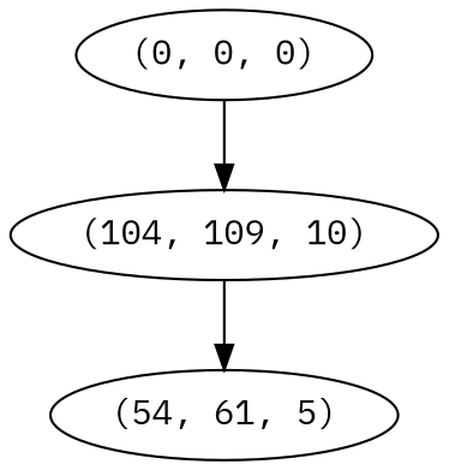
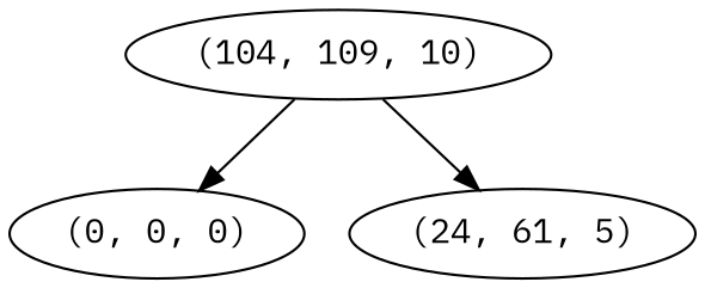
  digraph {
    fontname="IBM Plex Mono"
    node [fontname="IBM Plex Mono"]
    edge [fontname="IBM Plex Mono"]
    "(0, 0, 0)"
    "(104, 109, 10)"
-   "(54, 61, 5)"
-   "(0, 0, 0)" -> "(104, 109, 10)"
+   "(54, 61, 5)" [label="(24, 61, 5)"]
+   "(104, 109, 10)" -> "(0, 0, 0)"
    "(104, 109, 10)" -> "(54, 61, 5)"
  }
